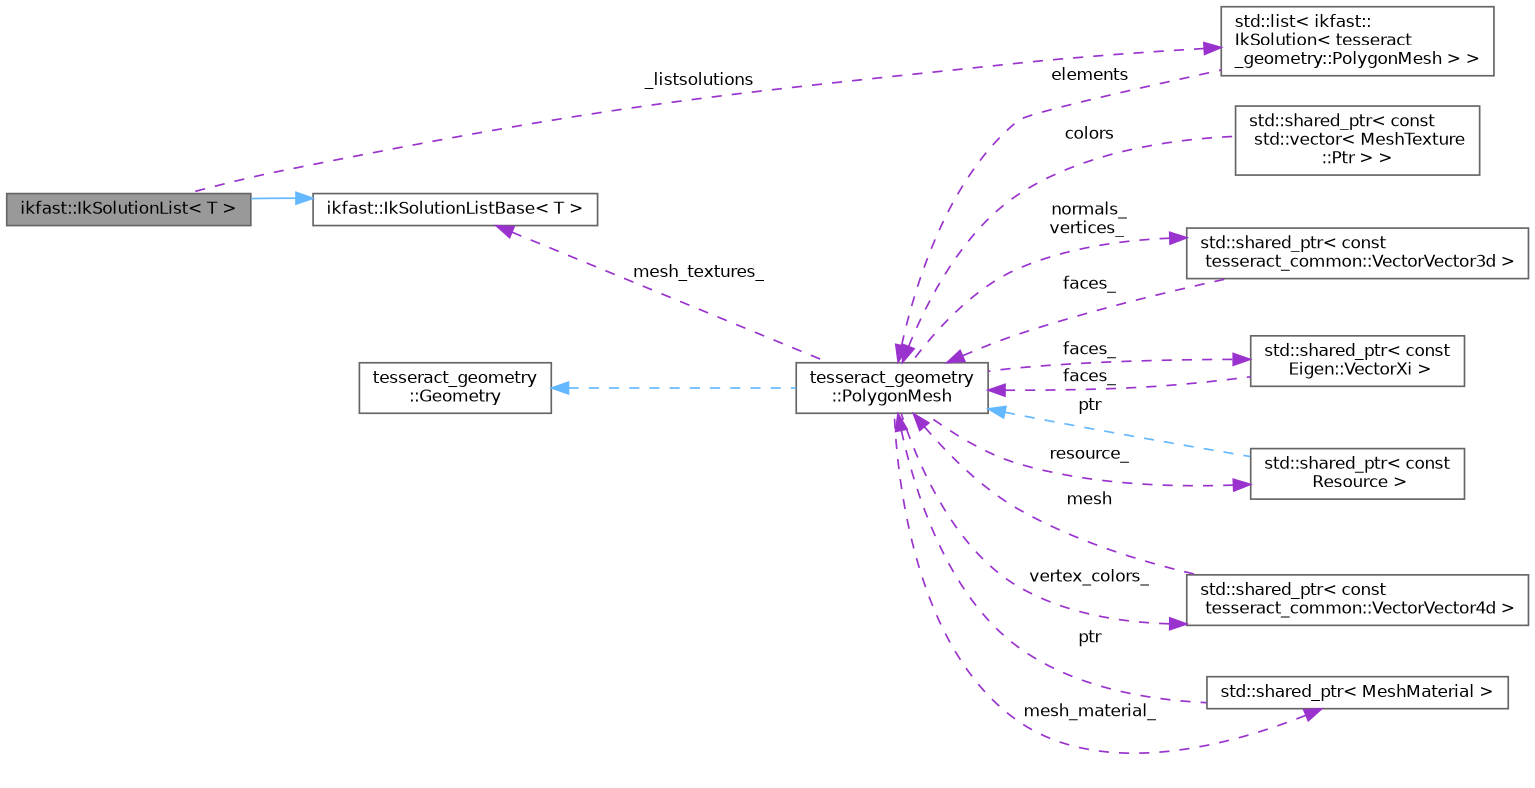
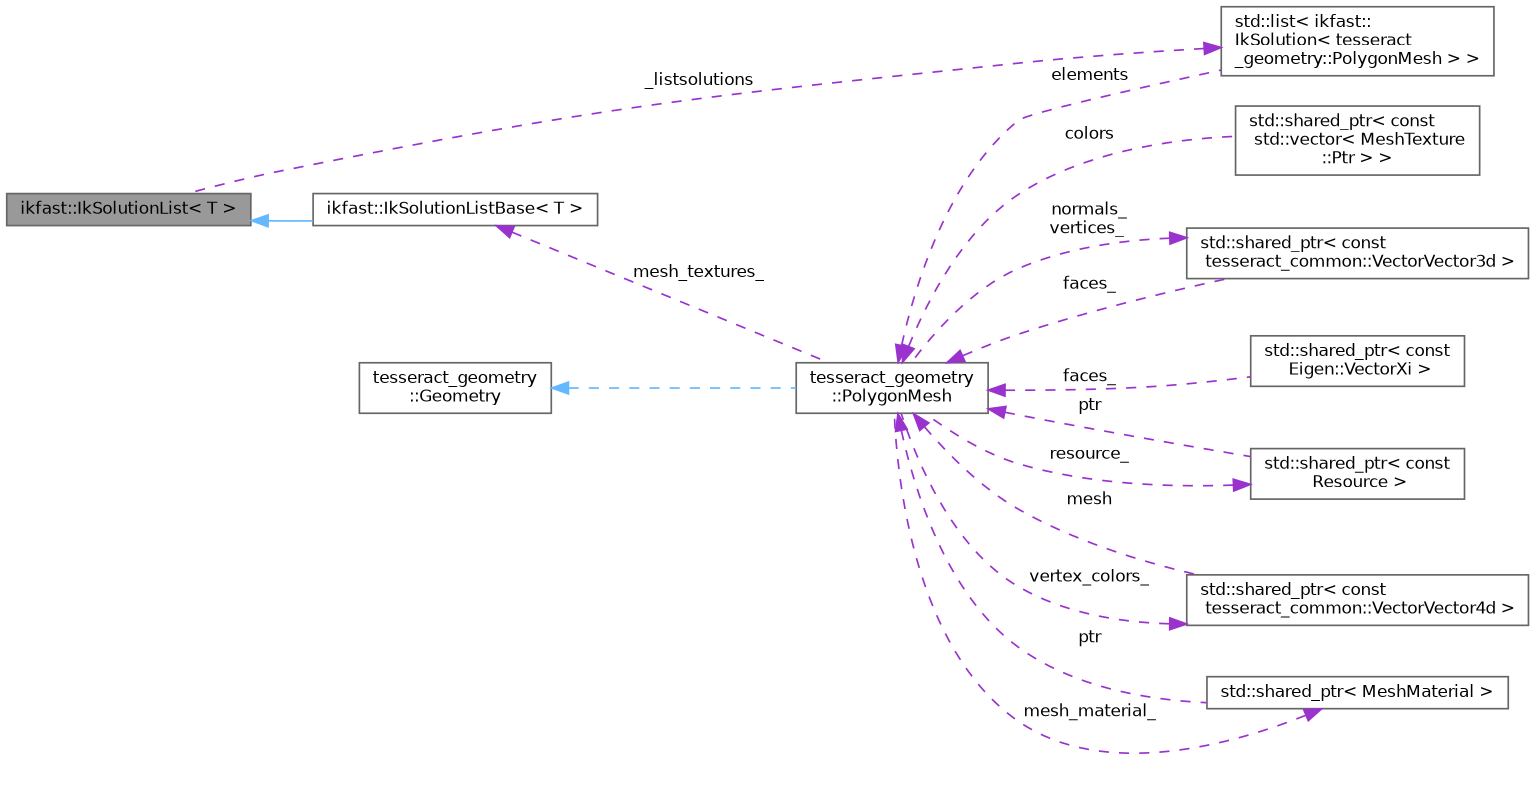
  digraph {
    rankdir=LR
    node [color=gray40 fillcolor=white fontname=Helvetica fontsize=10 shape=box style=filled]
    edge [color=darkorchid3 dir=back fontname=Helvetica fontsize=10 labelfontname=Helvetica labelfontsize=10 style=dashed]
    n1 [fillcolor=grey60 fontcolor=black height=0.2 label="ikfast::IkSolutionList\< T \>" width=0.4]
    n2 [height=0.2 label="ikfast::IkSolutionListBase\< T \>" width=0.4]
    n3 [height=0.2 label="tesseract_geometry\l::PolygonMesh" width=0.4]
    n4 [height=0.2 label="std::list\< ikfast::\lIkSolution\< tesseract\l_geometry::PolygonMesh \> \>" width=0.4]
    n5 [height=0.2 label="std::shared_ptr\< const\l tesseract_common::VectorVector3d \>" width=0.4]
    n6 [height=0.2 label="std::shared_ptr\< const\l Eigen::VectorXi \>" width=0.4]
    n7 [height=0.2 label="std::shared_ptr\< const\l Resource \>" width=0.4]
    n8 [height=0.2 label="std::shared_ptr\< const\l tesseract_common::VectorVector4d \>" width=0.4]
    n9 [height=0.2 label="std::shared_ptr\< MeshMaterial \>" width=0.4]
    n10 [height=0.2 label="std::shared_ptr\< const\l std::vector\< MeshTexture\l::Ptr \> \>" width=0.4]
    n11 [height=0.2 label="tesseract_geometry\l::Geometry" width=0.4]
-   n2 -> n1 [color=steelblue1 style=solid]
+   n1 -> n2 [color=steelblue1 style=solid]
    n2 -> n3 [label=" mesh_textures_"]
    n3 -> n4 [label=" elements"]
    n3 -> n5 [label=" faces_"]
    n3 -> n6 [label=" faces_"]
-   n3 -> n7 [color=steelblue1 label=" ptr"]
+   n3 -> n7 [label=" ptr"]
    n3 -> n8 [label=" mesh"]
    n3 -> n9 [label=" ptr"]
    n3 -> n10 [label=" colors"]
    n4 -> n1 [label=" _listsolutions"]
    n5 -> n3 [label=" normals_\nvertices_"]
-   n6 -> n3 [label=" faces_"]
    n7 -> n3 [label=" resource_"]
    n8 -> n3 [label=" vertex_colors_"]
    n9 -> n3 [label=" mesh_material_"]
    n11 -> n3 [color=steelblue1]
  }
